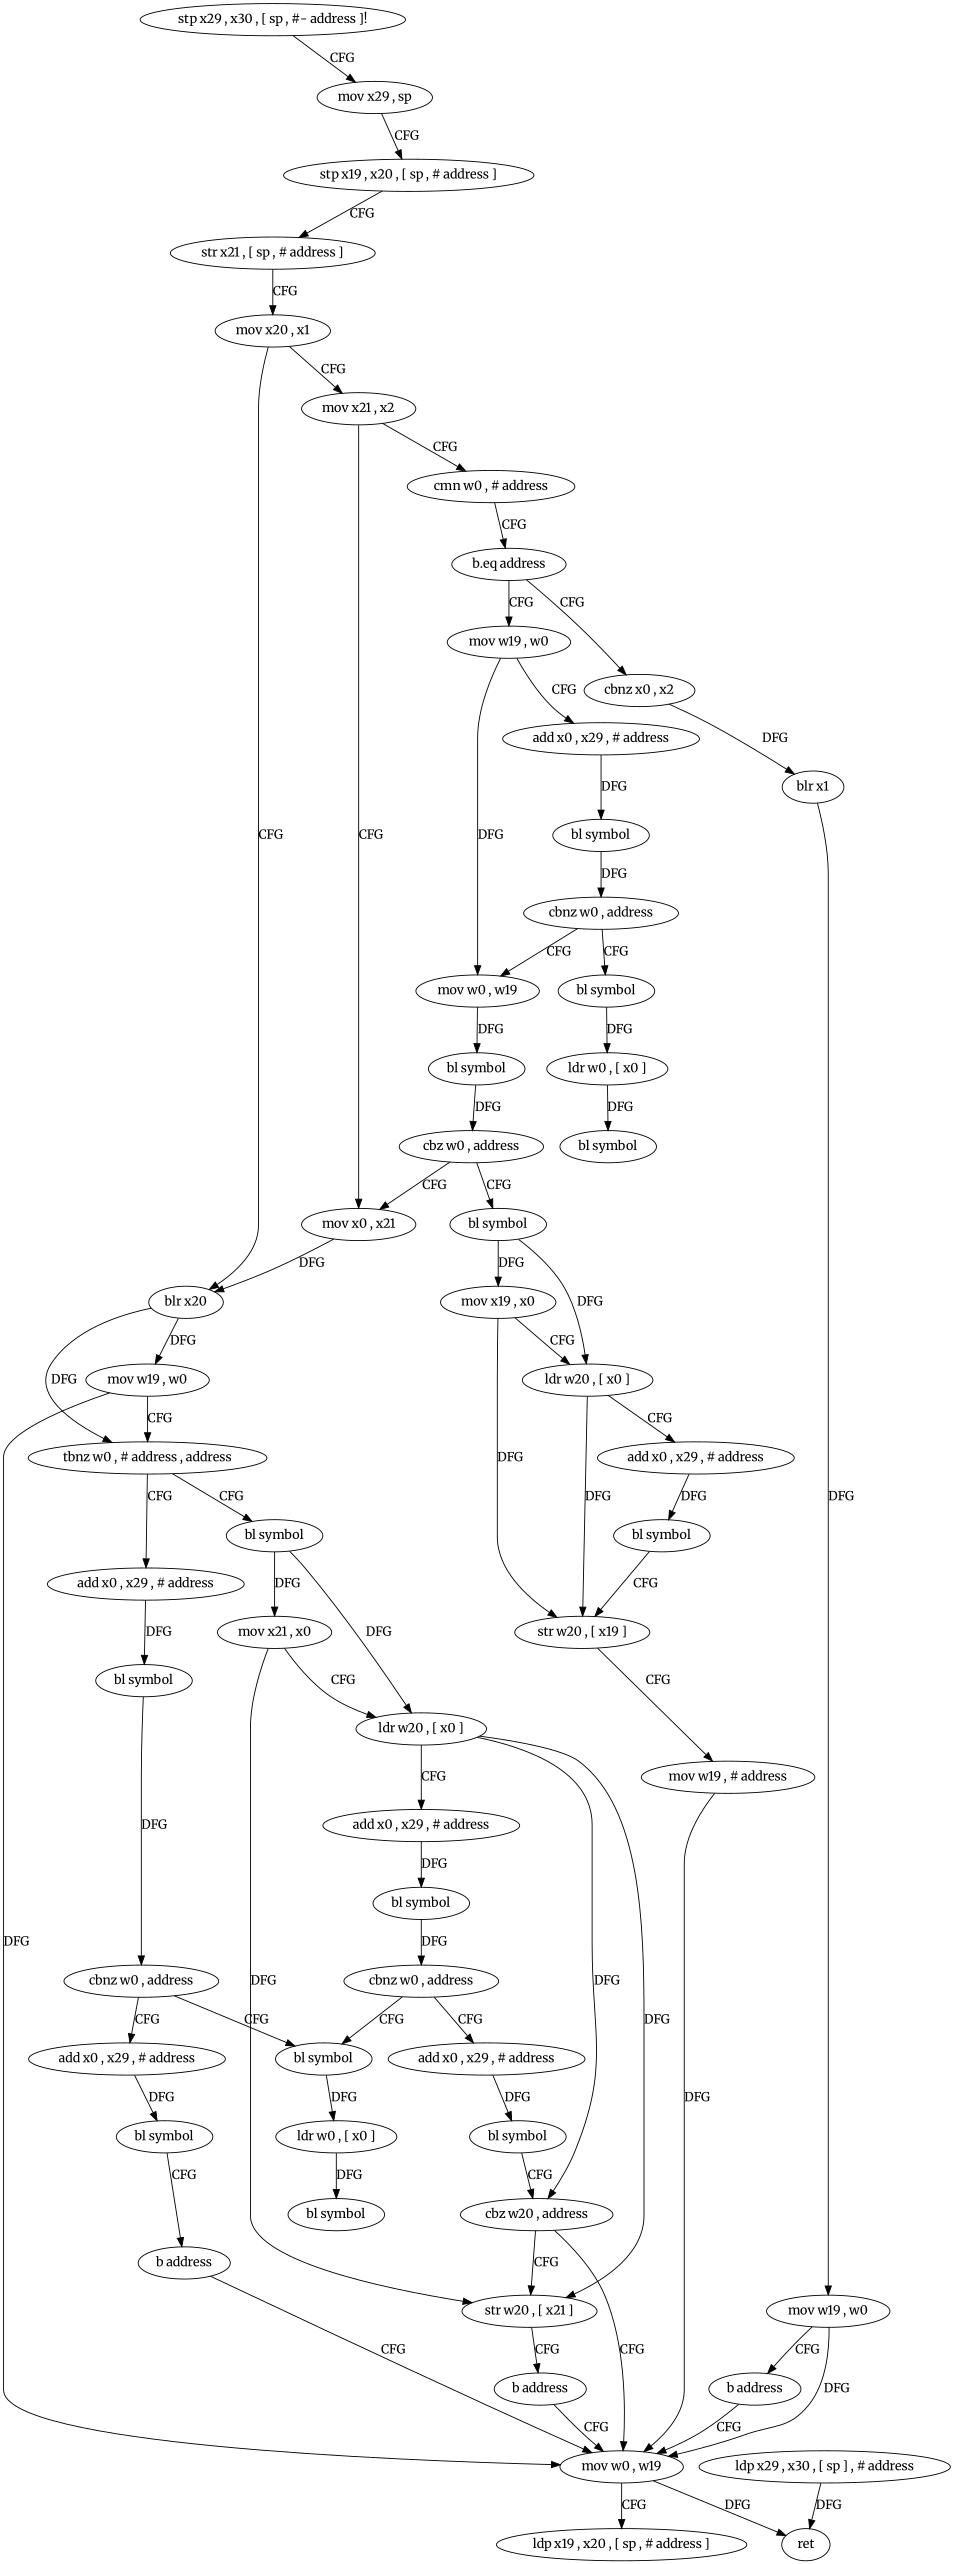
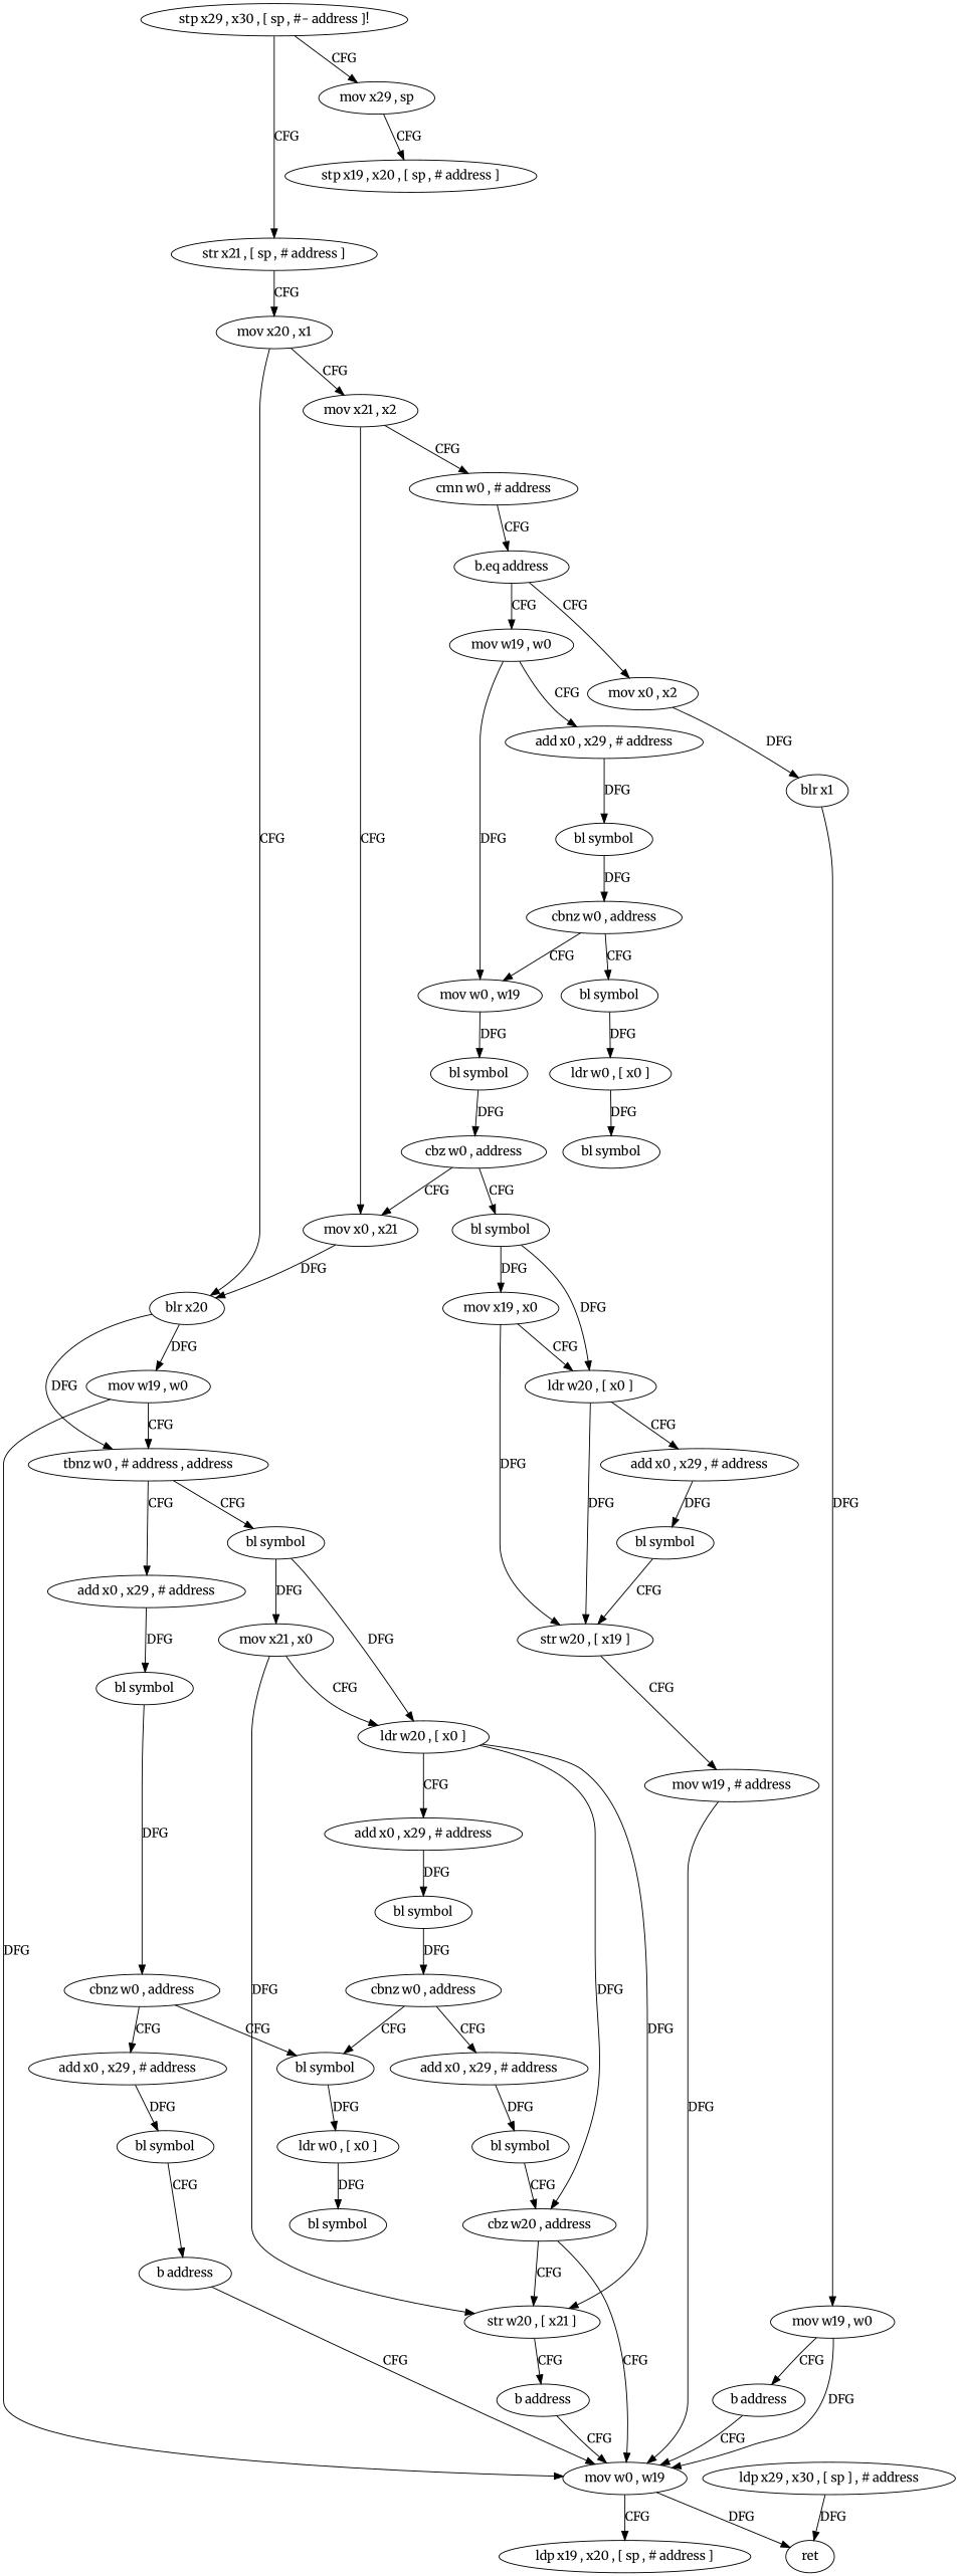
  digraph {
    fontname=Merriweather
    node [fontname=Merriweather]
    edge [fontname=Merriweather]
    n1 [label="stp x29 , x30 , [ sp , #- address ]!"]
    n2 [label="mov x29 , sp"]
    n3 [label="stp x19 , x20 , [ sp , # address ]"]
    n4 [label="str x21 , [ sp , # address ]"]
    n5 [label="mov x20 , x1"]
    n6 [label="mov x21 , x2"]
    n7 [label="blr x20"]
    n8 [label="cmn w0 , # address"]
    n9 [label="mov x0 , x21"]
    n10 [label="mov w19 , w0"]
    n11 [label="tbnz w0 , # address , address"]
    n12 [label="b.eq address"]
-   n13 [label="cbnz x0 , x2"]
+   n13 [label="mov x0 , x2"]
    n14 [label="mov w19 , w0"]
    n15 [label="blr x1"]
    n16 [label="add x0 , x29 , # address"]
    n17 [label="mov w0 , w19"]
    n18 [label="mov w19 , w0"]
    n19 [label="bl symbol"]
    n20 [label="bl symbol"]
    n21 [label="b address"]
    n22 [label="mov w0 , w19"]
    n23 [label="ldp x19 , x20 , [ sp , # address ]"]
    n24 [label=ret]
    n25 [label="cbnz w0 , address"]
    n26 [label="bl symbol"]
    n27 [label="ldr w0 , [ x0 ]"]
    n28 [label="bl symbol"]
    n29 [label="cbz w0 , address"]
    n30 [label="ldp x29 , x30 , [ sp ] , # address"]
    n31 [label="bl symbol"]
    n32 [label="mov x19 , x0"]
    n33 [label="ldr w20 , [ x0 ]"]
    n34 [label="str w20 , [ x19 ]"]
    n35 [label="add x0 , x29 , # address"]
    n36 [label="bl symbol"]
    n37 [label="add x0 , x29 , # address"]
    n38 [label="mov x21 , x0"]
    n39 [label="ldr w20 , [ x0 ]"]
    n40 [label="bl symbol"]
    n41 [label="str w20 , [ x21 ]"]
    n42 [label="add x0 , x29 , # address"]
    n43 [label="cbz w20 , address"]
    n44 [label="cbnz w0 , address"]
    n45 [label="mov w19 , # address"]
    n46 [label="bl symbol"]
    n47 [label="b address"]
    n48 [label="bl symbol"]
    n49 [label="cbnz w0 , address"]
    n50 [label="bl symbol"]
    n51 [label="add x0 , x29 , # address"]
    n52 [label="ldr w0 , [ x0 ]"]
    n53 [label="bl symbol"]
    n54 [label="bl symbol"]
    n55 [label="add x0 , x29 , # address"]
    n56 [label="bl symbol"]
    n57 [label="b address"]
    n1 -> n2 [label=CFG]
    n2 -> n3 [label=CFG]
-   n3 -> n4 [label=CFG]
+   n1 -> n4 [label=CFG]
    n4 -> n5 [label=CFG]
    n5 -> n6 [label=CFG]
    n5 -> n7 [label=CFG]
    n6 -> n8 [label=CFG]
    n6 -> n9 [label=CFG]
    n7 -> n10 [label=DFG]
    n7 -> n11 [label=DFG]
    n8 -> n12 [label=CFG]
    n9 -> n7 [label=DFG]
    n10 -> n11 [label=CFG]
    n10 -> n22 [label=DFG]
    n11 -> n36 [label=CFG]
    n11 -> n37 [label=CFG]
    n12 -> n13 [label=CFG]
    n12 -> n14 [label=CFG]
    n13 -> n15 [label=DFG]
    n14 -> n16 [label=CFG]
    n14 -> n17 [label=DFG]
    n15 -> n18 [label=DFG]
    n16 -> n19 [label=DFG]
    n17 -> n20 [label=DFG]
    n18 -> n21 [label=CFG]
    n18 -> n22 [label=DFG]
    n19 -> n25 [label=DFG]
    n20 -> n29 [label=DFG]
    n21 -> n22 [label=CFG]
    n22 -> n23 [label=CFG]
    n22 -> n24 [label=DFG]
    n25 -> n17 [label=CFG]
    n25 -> n26 [label=CFG]
    n26 -> n27 [label=DFG]
    n27 -> n28 [label=DFG]
    n29 -> n9 [label=CFG]
    n29 -> n31 [label=CFG]
    n30 -> n24 [label=DFG]
    n31 -> n32 [label=DFG]
    n31 -> n33 [label=DFG]
    n32 -> n33 [label=CFG]
    n32 -> n34 [label=DFG]
    n33 -> n34 [label=DFG]
    n33 -> n35 [label=CFG]
    n34 -> n45 [label=CFG]
    n35 -> n46 [label=DFG]
    n36 -> n38 [label=DFG]
    n36 -> n39 [label=DFG]
    n37 -> n40 [label=DFG]
    n38 -> n39 [label=CFG]
    n38 -> n41 [label=DFG]
    n39 -> n41 [label=DFG]
    n39 -> n42 [label=CFG]
    n39 -> n43 [label=DFG]
    n40 -> n44 [label=DFG]
    n41 -> n47 [label=CFG]
    n42 -> n48 [label=DFG]
    n43 -> n22 [label=CFG]
    n43 -> n41 [label=CFG]
    n44 -> n50 [label=CFG]
    n44 -> n55 [label=CFG]
    n45 -> n22 [label=DFG]
    n46 -> n34 [label=CFG]
    n47 -> n22 [label=CFG]
    n48 -> n49 [label=DFG]
    n49 -> n50 [label=CFG]
    n49 -> n51 [label=CFG]
    n50 -> n52 [label=DFG]
    n51 -> n53 [label=DFG]
    n52 -> n54 [label=DFG]
    n53 -> n43 [label=CFG]
    n55 -> n56 [label=DFG]
    n56 -> n57 [label=CFG]
    n57 -> n22 [label=CFG]
  }
